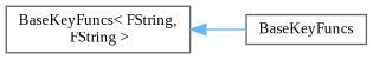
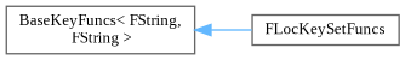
  digraph {
    rankdir=LR
    fontname="Liberation Serif"
    node [color=grey40 fillcolor=white fontname="Liberation Serif" fontsize=10 shape=box style=filled]
    n1 [height=0.2 label="BaseKeyFuncs\< FString,\l FString \>" width=0.4]
-   n2 [height=0.2 label=BaseKeyFuncs width=0.4]
+   n2 [height=0.2 label=FLocKeySetFuncs width=0.4]
    n1 -> n2 [color=steelblue1 dir=back fontname="Liberation Serif" fontsize=10 labelfontname=Helvetica labelfontsize=10 style=solid]
  }
